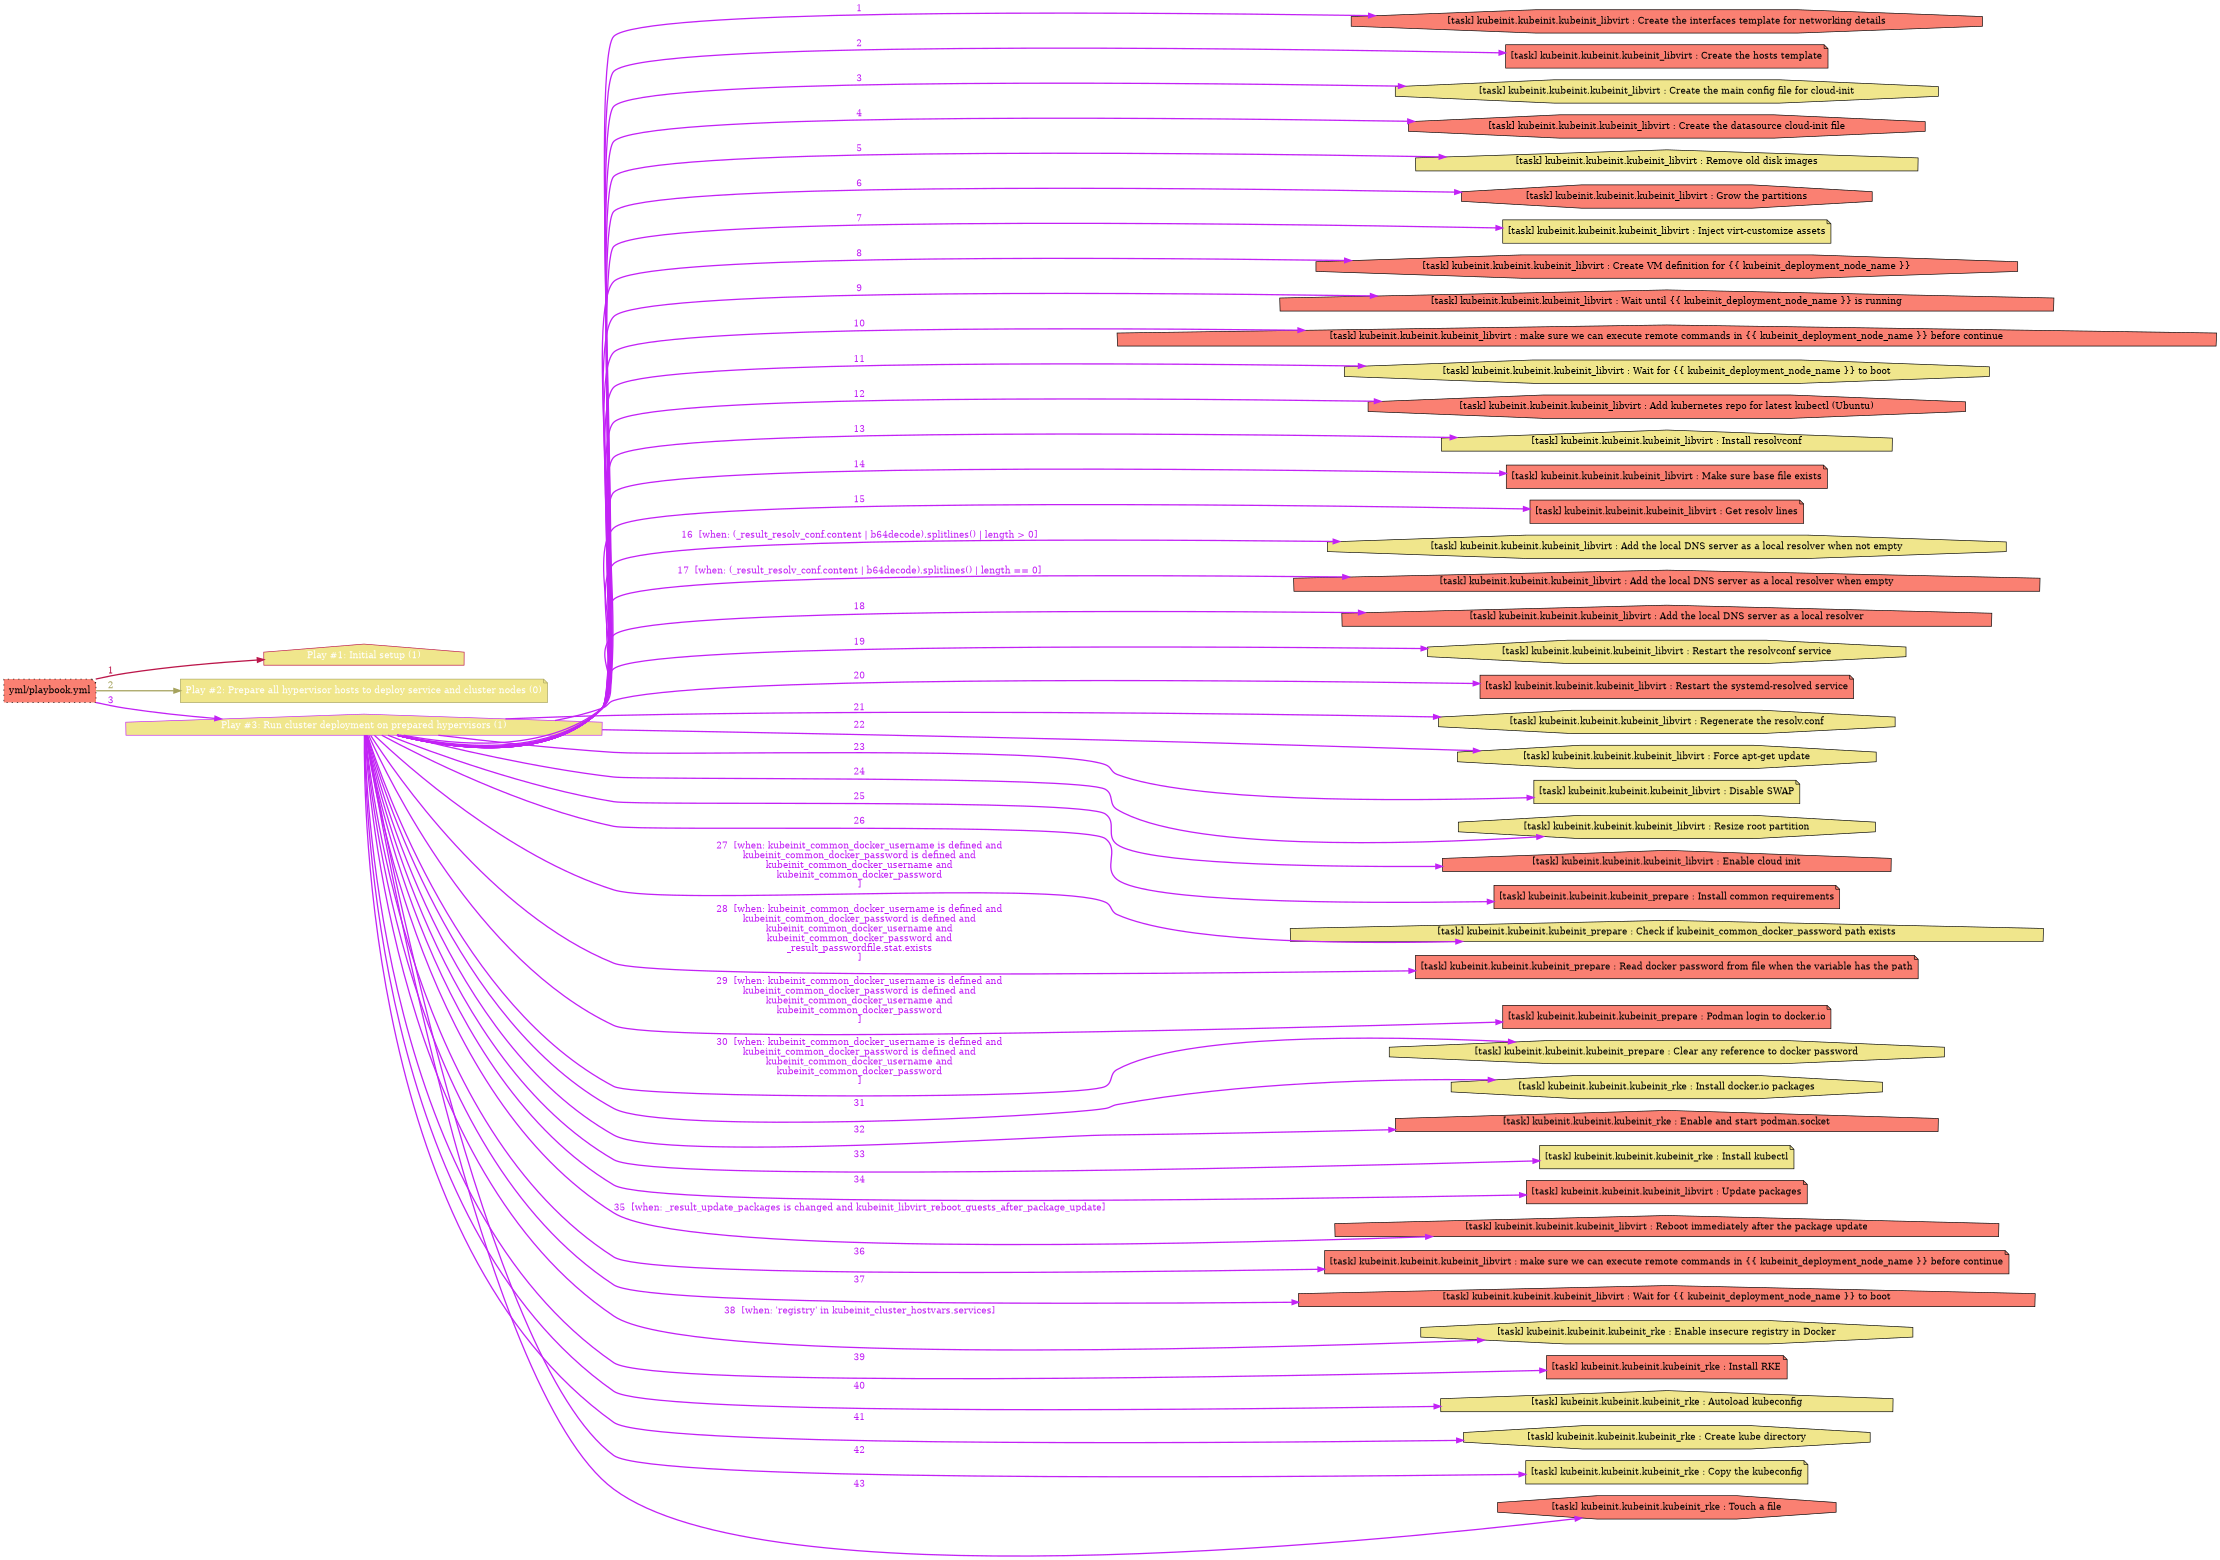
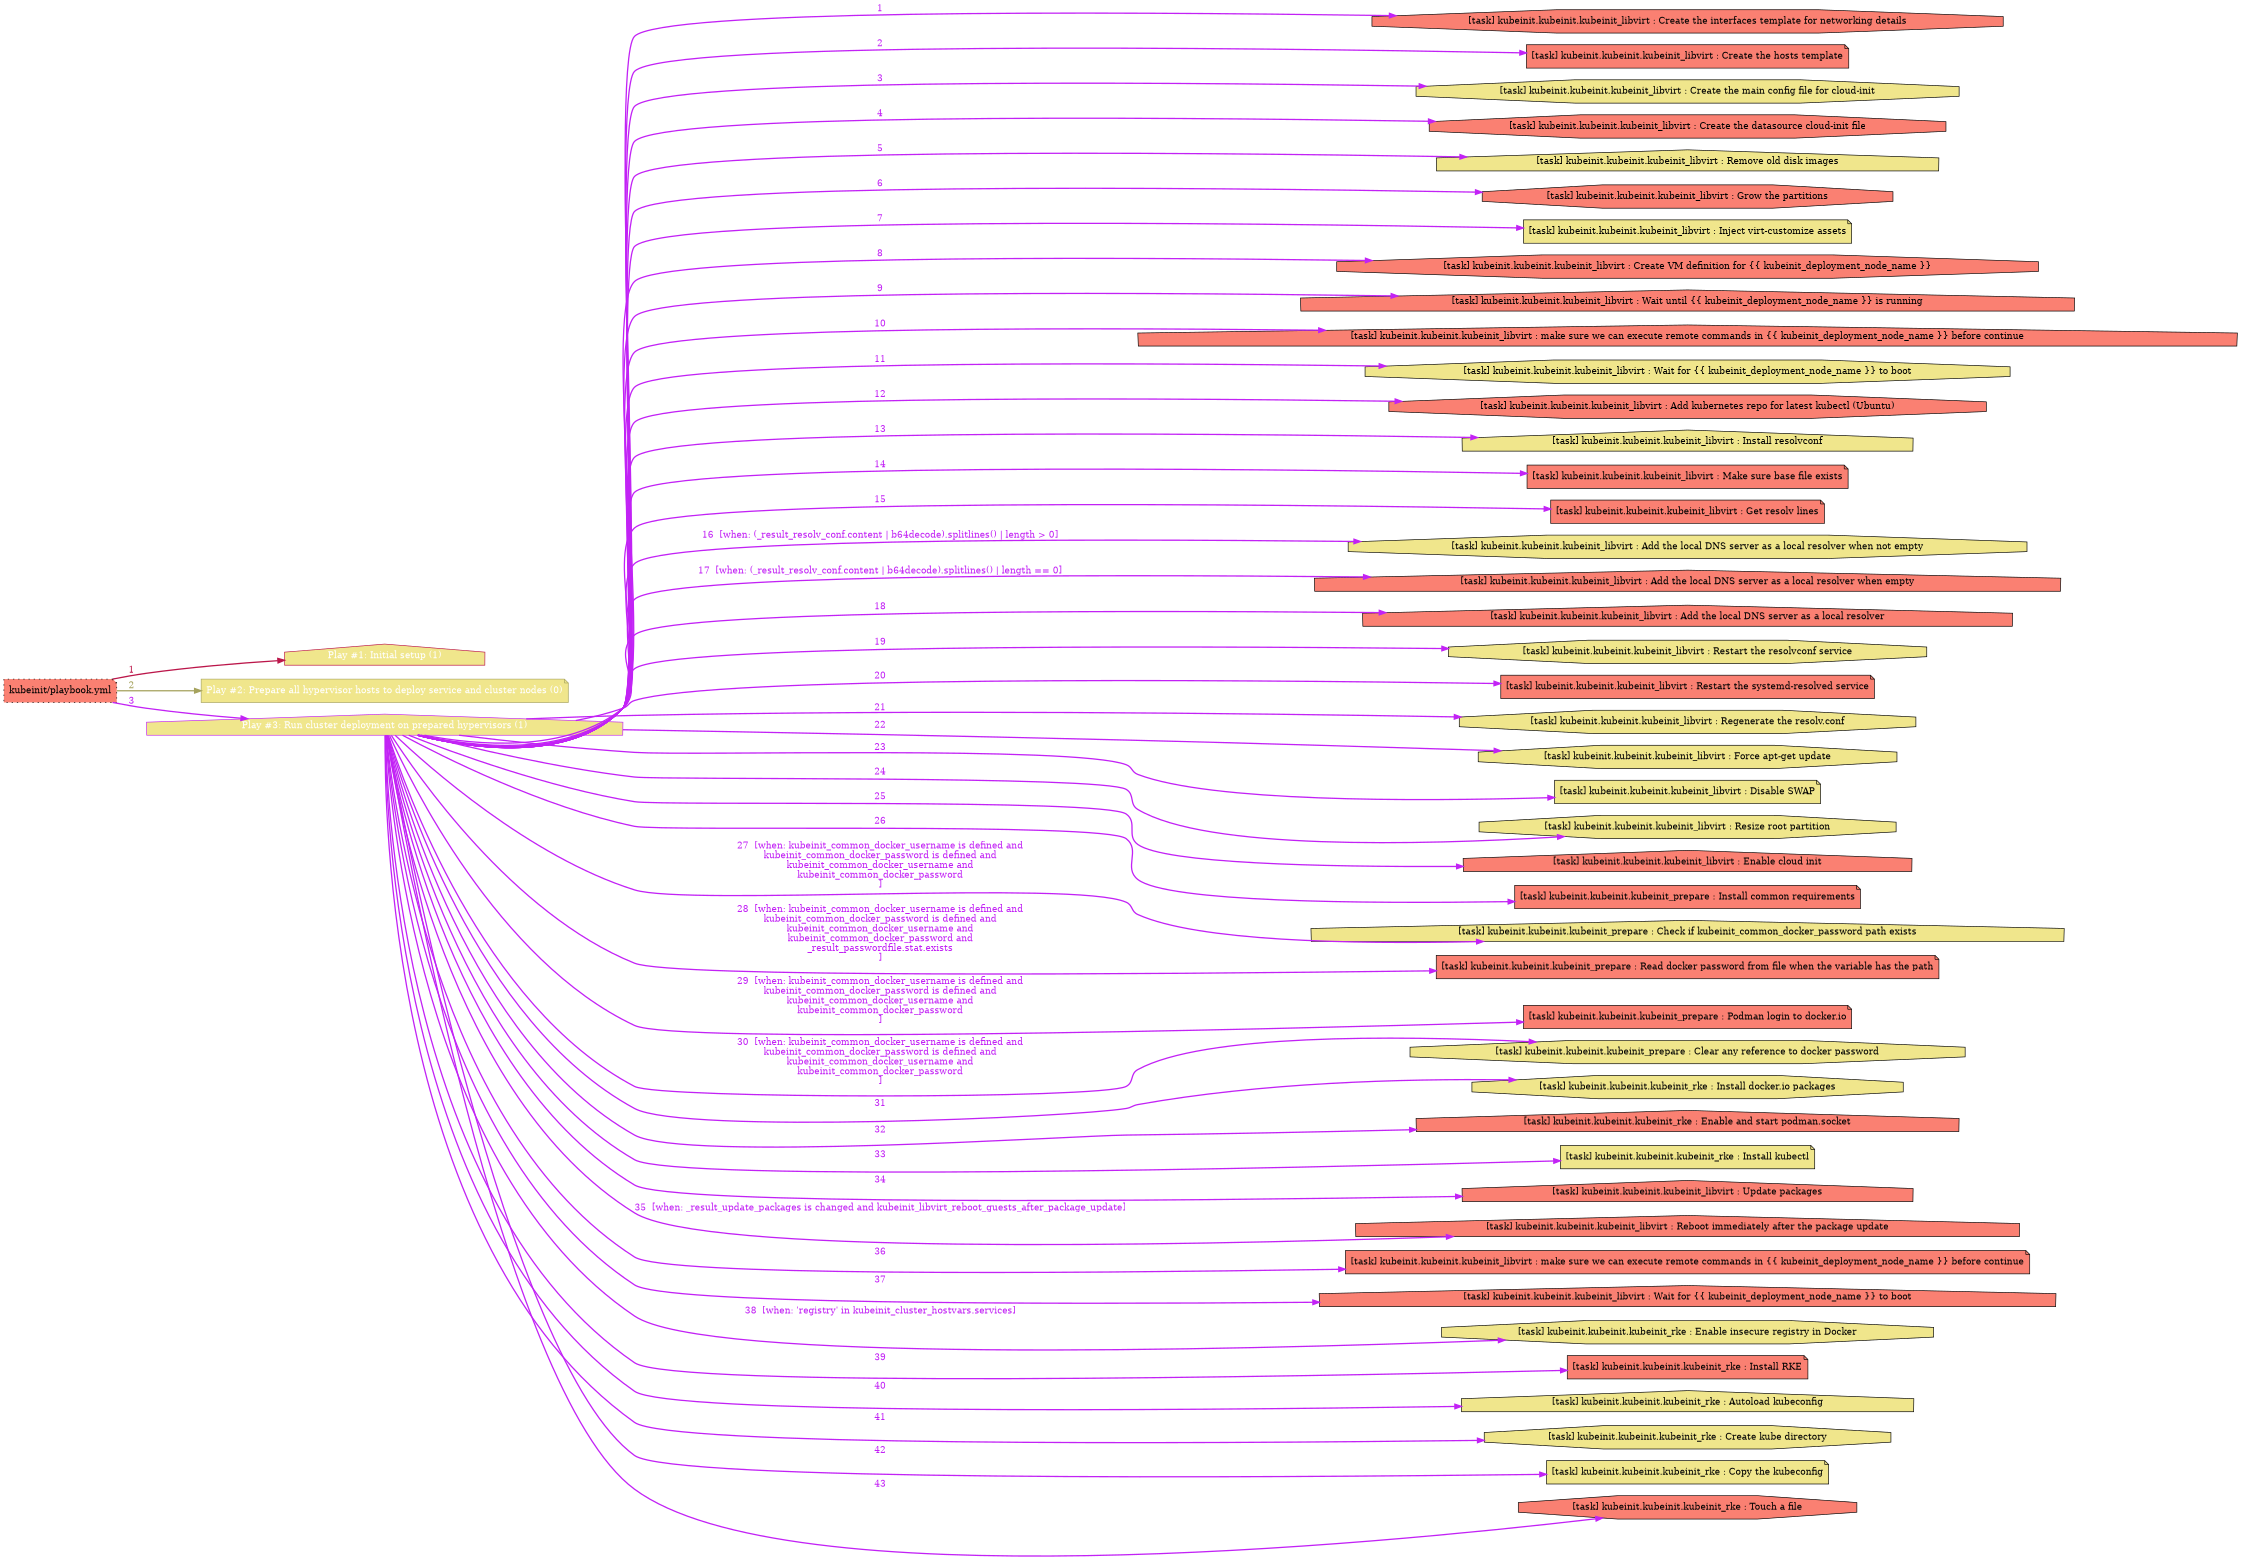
  digraph {
    concentrate=true
    ordering=in
    rankdir=LR
    node [fillcolor=salmon shape=octagon style=filled]
    edge [color="#c222f5" fontcolor="#c222f5" style=bold]
-   "kubeinit/playbook.yml" [shape=note style="dotted,filled" label="yml/playbook.yml"]
+   "kubeinit/playbook.yml" [shape=note style="dotted,filled"]
    "Play #1: Initial setup (1)" [color="#bb164a" fillcolor=khaki fontcolor="#ffffff" shape=house]
    "Play #2: Prepare all hypervisor hosts to deploy service and cluster nodes (0)" [color="#a5a25d" fillcolor=khaki fontcolor="#ffffff" shape=note]
    "Play #3: Run cluster deployment on prepared hypervisors (1)" [color="#c222f5" fillcolor=khaki fontcolor="#ffffff" shape=house]
    n5 [label="[task] kubeinit.kubeinit.kubeinit_libvirt : Create the interfaces template for networking details"]
    n6 [label="[task] kubeinit.kubeinit.kubeinit_libvirt : Create the hosts template" shape=note]
    n7 [fillcolor=khaki label="[task] kubeinit.kubeinit.kubeinit_libvirt : Create the main config file for cloud-init"]
    n8 [label="[task] kubeinit.kubeinit.kubeinit_libvirt : Create the datasource cloud-init file"]
    n9 [fillcolor=khaki label="[task] kubeinit.kubeinit.kubeinit_libvirt : Remove old disk images" shape=house]
    n10 [label="[task] kubeinit.kubeinit.kubeinit_libvirt : Grow the partitions"]
    n11 [fillcolor=khaki label="[task] kubeinit.kubeinit.kubeinit_libvirt : Inject virt-customize assets" shape=note]
    n12 [label="[task] kubeinit.kubeinit.kubeinit_libvirt : Create VM definition for {{ kubeinit_deployment_node_name }}"]
    n13 [label="[task] kubeinit.kubeinit.kubeinit_libvirt : Wait until {{ kubeinit_deployment_node_name }} is running" shape=house]
    n14 [label="[task] kubeinit.kubeinit.kubeinit_libvirt : make sure we can execute remote commands in {{ kubeinit_deployment_node_name }} before continue" shape=house]
    n15 [fillcolor=khaki label="[task] kubeinit.kubeinit.kubeinit_libvirt : Wait for {{ kubeinit_deployment_node_name }} to boot"]
    n16 [label="[task] kubeinit.kubeinit.kubeinit_libvirt : Add kubernetes repo for latest kubectl (Ubuntu)"]
    n17 [fillcolor=khaki label="[task] kubeinit.kubeinit.kubeinit_libvirt : Install resolvconf" shape=house]
    n18 [label="[task] kubeinit.kubeinit.kubeinit_libvirt : Make sure base file exists" shape=note]
    n19 [label="[task] kubeinit.kubeinit.kubeinit_libvirt : Get resolv lines" shape=note]
    n20 [fillcolor=khaki label="[task] kubeinit.kubeinit.kubeinit_libvirt : Add the local DNS server as a local resolver when not empty"]
    n21 [label="[task] kubeinit.kubeinit.kubeinit_libvirt : Add the local DNS server as a local resolver when empty" shape=house]
    n22 [label="[task] kubeinit.kubeinit.kubeinit_libvirt : Add the local DNS server as a local resolver" shape=house]
    n23 [fillcolor=khaki label="[task] kubeinit.kubeinit.kubeinit_libvirt : Restart the resolvconf service"]
    n24 [label="[task] kubeinit.kubeinit.kubeinit_libvirt : Restart the systemd-resolved service" shape=note]
    n25 [fillcolor=khaki label="[task] kubeinit.kubeinit.kubeinit_libvirt : Regenerate the resolv.conf"]
    n26 [fillcolor=khaki label="[task] kubeinit.kubeinit.kubeinit_libvirt : Force apt-get update"]
    n27 [fillcolor=khaki label="[task] kubeinit.kubeinit.kubeinit_libvirt : Disable SWAP" shape=note]
    n28 [fillcolor=khaki label="[task] kubeinit.kubeinit.kubeinit_libvirt : Resize root partition"]
    n29 [label="[task] kubeinit.kubeinit.kubeinit_libvirt : Enable cloud init" shape=house]
    n30 [label="[task] kubeinit.kubeinit.kubeinit_prepare : Install common requirements" shape=note]
    n31 [fillcolor=khaki label="[task] kubeinit.kubeinit.kubeinit_prepare : Check if kubeinit_common_docker_password path exists" shape=house]
    n32 [label="[task] kubeinit.kubeinit.kubeinit_prepare : Read docker password from file when the variable has the path" shape=note]
    n33 [label="[task] kubeinit.kubeinit.kubeinit_prepare : Podman login to docker.io" shape=note]
    n34 [fillcolor=khaki label="[task] kubeinit.kubeinit.kubeinit_prepare : Clear any reference to docker password"]
    n35 [fillcolor=khaki label="[task] kubeinit.kubeinit.kubeinit_rke : Install docker.io packages"]
    n36 [label="[task] kubeinit.kubeinit.kubeinit_rke : Enable and start podman.socket" shape=house]
    n37 [fillcolor=khaki label="[task] kubeinit.kubeinit.kubeinit_rke : Install kubectl" shape=note]
-   n38 [label="[task] kubeinit.kubeinit.kubeinit_libvirt : Update packages" shape=note]
+   n38 [label="[task] kubeinit.kubeinit.kubeinit_libvirt : Update packages" shape=house]
    n39 [label="[task] kubeinit.kubeinit.kubeinit_libvirt : Reboot immediately after the package update" shape=house]
    n40 [label="[task] kubeinit.kubeinit.kubeinit_libvirt : make sure we can execute remote commands in {{ kubeinit_deployment_node_name }} before continue" shape=note]
    n41 [label="[task] kubeinit.kubeinit.kubeinit_libvirt : Wait for {{ kubeinit_deployment_node_name }} to boot" shape=house]
    n42 [fillcolor=khaki label="[task] kubeinit.kubeinit.kubeinit_rke : Enable insecure registry in Docker"]
    n43 [label="[task] kubeinit.kubeinit.kubeinit_rke : Install RKE" shape=note]
    n44 [fillcolor=khaki label="[task] kubeinit.kubeinit.kubeinit_rke : Autoload kubeconfig" shape=house]
    n45 [fillcolor=khaki label="[task] kubeinit.kubeinit.kubeinit_rke : Create kube directory"]
    n46 [fillcolor=khaki label="[task] kubeinit.kubeinit.kubeinit_rke : Copy the kubeconfig" shape=note]
    n47 [label="[task] kubeinit.kubeinit.kubeinit_rke : Touch a file"]
    subgraph sub_1 {
      "kubeinit/playbook.yml"
      "Play #1: Initial setup (1)"
    }
    subgraph sub_2 {
      "kubeinit/playbook.yml"
      "Play #2: Prepare all hypervisor hosts to deploy service and cluster nodes (0)"
    }
    subgraph sub_3 {
      "kubeinit/playbook.yml"
      "Play #3: Run cluster deployment on prepared hypervisors (1)"
      n5
      n6
      n7
      n8
      n9
      n10
      n11
      n12
      n13
      n14
      n15
      n16
      n17
      n18
      n19
      n20
      n21
      n22
      n23
      n24
      n25
      n26
      n27
      n28
      n29
      n30
      n31
      n32
      n33
      n34
      n35
      n36
      n37
      n38
      n39
      n40
      n41
      n42
      n43
      n44
      n45
      n46
      n47
    }
    "kubeinit/playbook.yml" -> "Play #1: Initial setup (1)" [color="#bb164a" fontcolor="#bb164a" label=1]
    "kubeinit/playbook.yml" -> "Play #2: Prepare all hypervisor hosts to deploy service and cluster nodes (0)" [color="#a5a25d" fontcolor="#a5a25d" label=2]
    "kubeinit/playbook.yml" -> "Play #3: Run cluster deployment on prepared hypervisors (1)" [label=3]
    "Play #3: Run cluster deployment on prepared hypervisors (1)" -> n5 [label=1]
    "Play #3: Run cluster deployment on prepared hypervisors (1)" -> n6 [label=2]
    "Play #3: Run cluster deployment on prepared hypervisors (1)" -> n7 [label=3]
    "Play #3: Run cluster deployment on prepared hypervisors (1)" -> n8 [label=4]
    "Play #3: Run cluster deployment on prepared hypervisors (1)" -> n9 [label=5]
    "Play #3: Run cluster deployment on prepared hypervisors (1)" -> n10 [label=6]
    "Play #3: Run cluster deployment on prepared hypervisors (1)" -> n11 [label=7]
    "Play #3: Run cluster deployment on prepared hypervisors (1)" -> n12 [label=8]
    "Play #3: Run cluster deployment on prepared hypervisors (1)" -> n13 [label=9]
    "Play #3: Run cluster deployment on prepared hypervisors (1)" -> n14 [label=10]
    "Play #3: Run cluster deployment on prepared hypervisors (1)" -> n15 [label=11]
    "Play #3: Run cluster deployment on prepared hypervisors (1)" -> n16 [label=12]
    "Play #3: Run cluster deployment on prepared hypervisors (1)" -> n17 [label=13]
    "Play #3: Run cluster deployment on prepared hypervisors (1)" -> n18 [label=14]
    "Play #3: Run cluster deployment on prepared hypervisors (1)" -> n19 [label=15]
    "Play #3: Run cluster deployment on prepared hypervisors (1)" -> n20 [label="16  [when: (_result_resolv_conf.content | b64decode).splitlines() | length > 0]"]
    "Play #3: Run cluster deployment on prepared hypervisors (1)" -> n21 [label="17  [when: (_result_resolv_conf.content | b64decode).splitlines() | length == 0]"]
    "Play #3: Run cluster deployment on prepared hypervisors (1)" -> n22 [label=18]
    "Play #3: Run cluster deployment on prepared hypervisors (1)" -> n23 [label=19]
    "Play #3: Run cluster deployment on prepared hypervisors (1)" -> n24 [label=20]
    "Play #3: Run cluster deployment on prepared hypervisors (1)" -> n25 [label=21]
    "Play #3: Run cluster deployment on prepared hypervisors (1)" -> n26 [label=22]
    "Play #3: Run cluster deployment on prepared hypervisors (1)" -> n27 [label=23]
    "Play #3: Run cluster deployment on prepared hypervisors (1)" -> n28 [label=24]
    "Play #3: Run cluster deployment on prepared hypervisors (1)" -> n29 [label=25]
    "Play #3: Run cluster deployment on prepared hypervisors (1)" -> n30 [label=26]
    "Play #3: Run cluster deployment on prepared hypervisors (1)" -> n31 [label="27  [when: kubeinit_common_docker_username is defined and\nkubeinit_common_docker_password is defined and\nkubeinit_common_docker_username and\nkubeinit_common_docker_password\n]"]
    "Play #3: Run cluster deployment on prepared hypervisors (1)" -> n32 [label="28  [when: kubeinit_common_docker_username is defined and\nkubeinit_common_docker_password is defined and\nkubeinit_common_docker_username and\nkubeinit_common_docker_password and\n_result_passwordfile.stat.exists\n]"]
    "Play #3: Run cluster deployment on prepared hypervisors (1)" -> n33 [label="29  [when: kubeinit_common_docker_username is defined and\nkubeinit_common_docker_password is defined and\nkubeinit_common_docker_username and\nkubeinit_common_docker_password\n]"]
    "Play #3: Run cluster deployment on prepared hypervisors (1)" -> n34 [label="30  [when: kubeinit_common_docker_username is defined and\nkubeinit_common_docker_password is defined and\nkubeinit_common_docker_username and\nkubeinit_common_docker_password\n]"]
    "Play #3: Run cluster deployment on prepared hypervisors (1)" -> n35 [label=31]
    "Play #3: Run cluster deployment on prepared hypervisors (1)" -> n36 [label=32]
    "Play #3: Run cluster deployment on prepared hypervisors (1)" -> n37 [label=33]
    "Play #3: Run cluster deployment on prepared hypervisors (1)" -> n38 [label=34]
    "Play #3: Run cluster deployment on prepared hypervisors (1)" -> n39 [label="35  [when: _result_update_packages is changed and kubeinit_libvirt_reboot_guests_after_package_update]"]
    "Play #3: Run cluster deployment on prepared hypervisors (1)" -> n40 [label=36]
    "Play #3: Run cluster deployment on prepared hypervisors (1)" -> n41 [label=37]
    "Play #3: Run cluster deployment on prepared hypervisors (1)" -> n42 [label="38  [when: 'registry' in kubeinit_cluster_hostvars.services]"]
    "Play #3: Run cluster deployment on prepared hypervisors (1)" -> n43 [label=39]
    "Play #3: Run cluster deployment on prepared hypervisors (1)" -> n44 [label=40]
    "Play #3: Run cluster deployment on prepared hypervisors (1)" -> n45 [label=41]
    "Play #3: Run cluster deployment on prepared hypervisors (1)" -> n46 [label=42]
    "Play #3: Run cluster deployment on prepared hypervisors (1)" -> n47 [label=43]
  }
